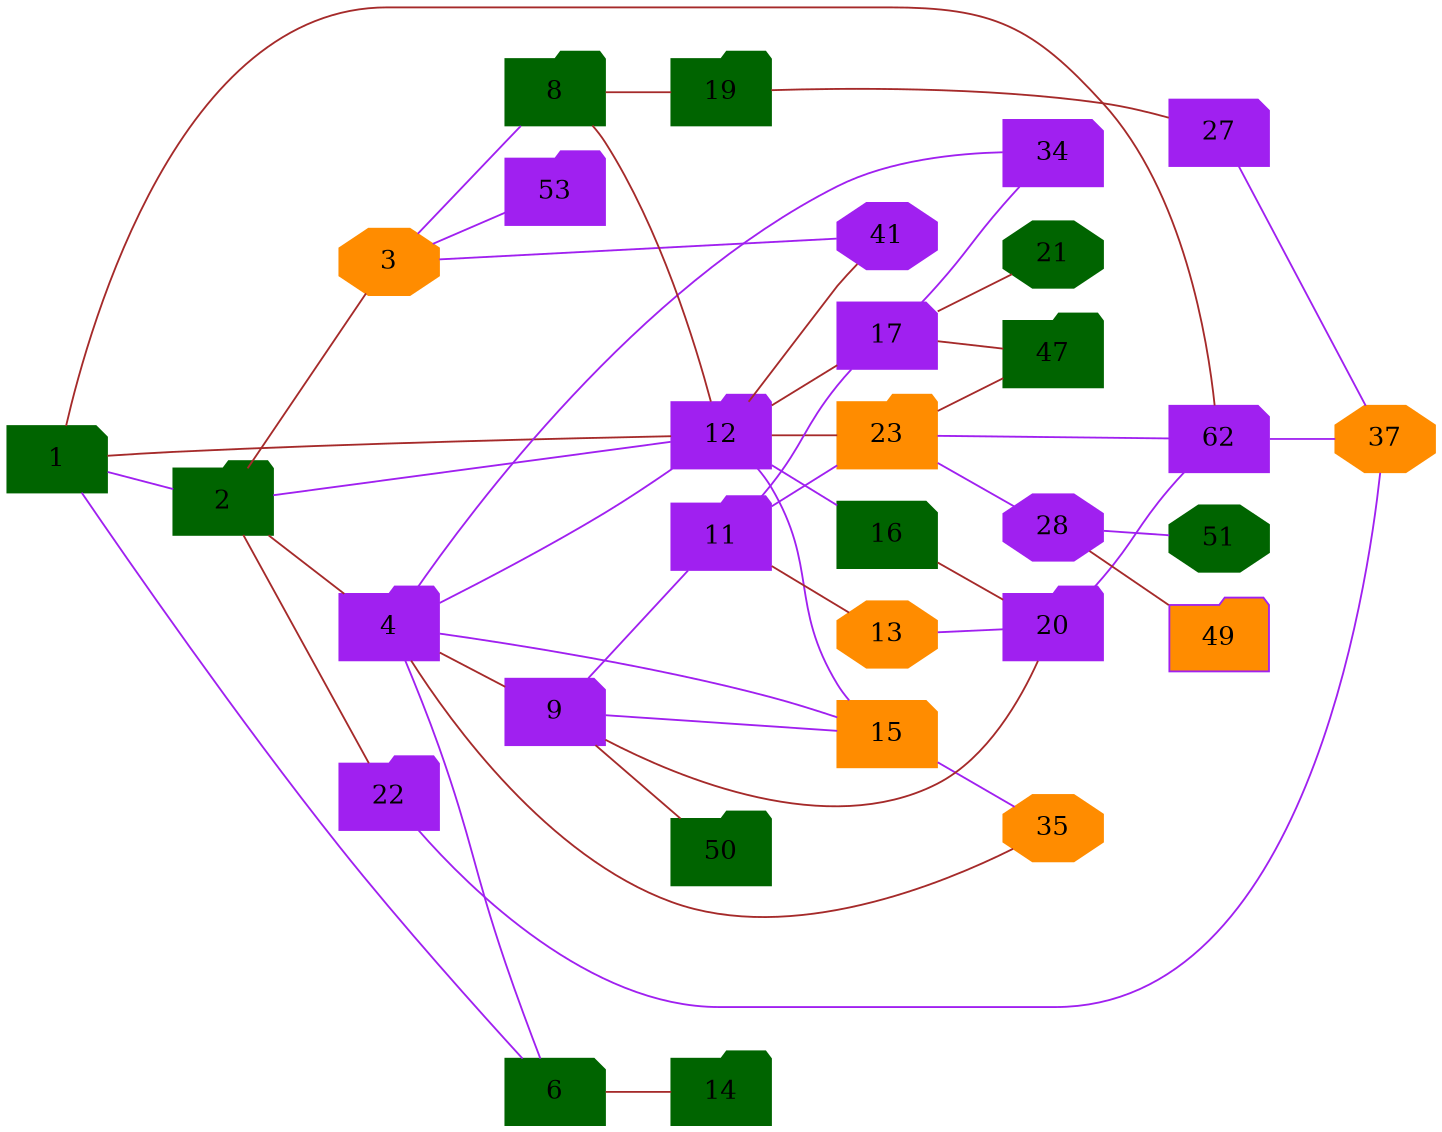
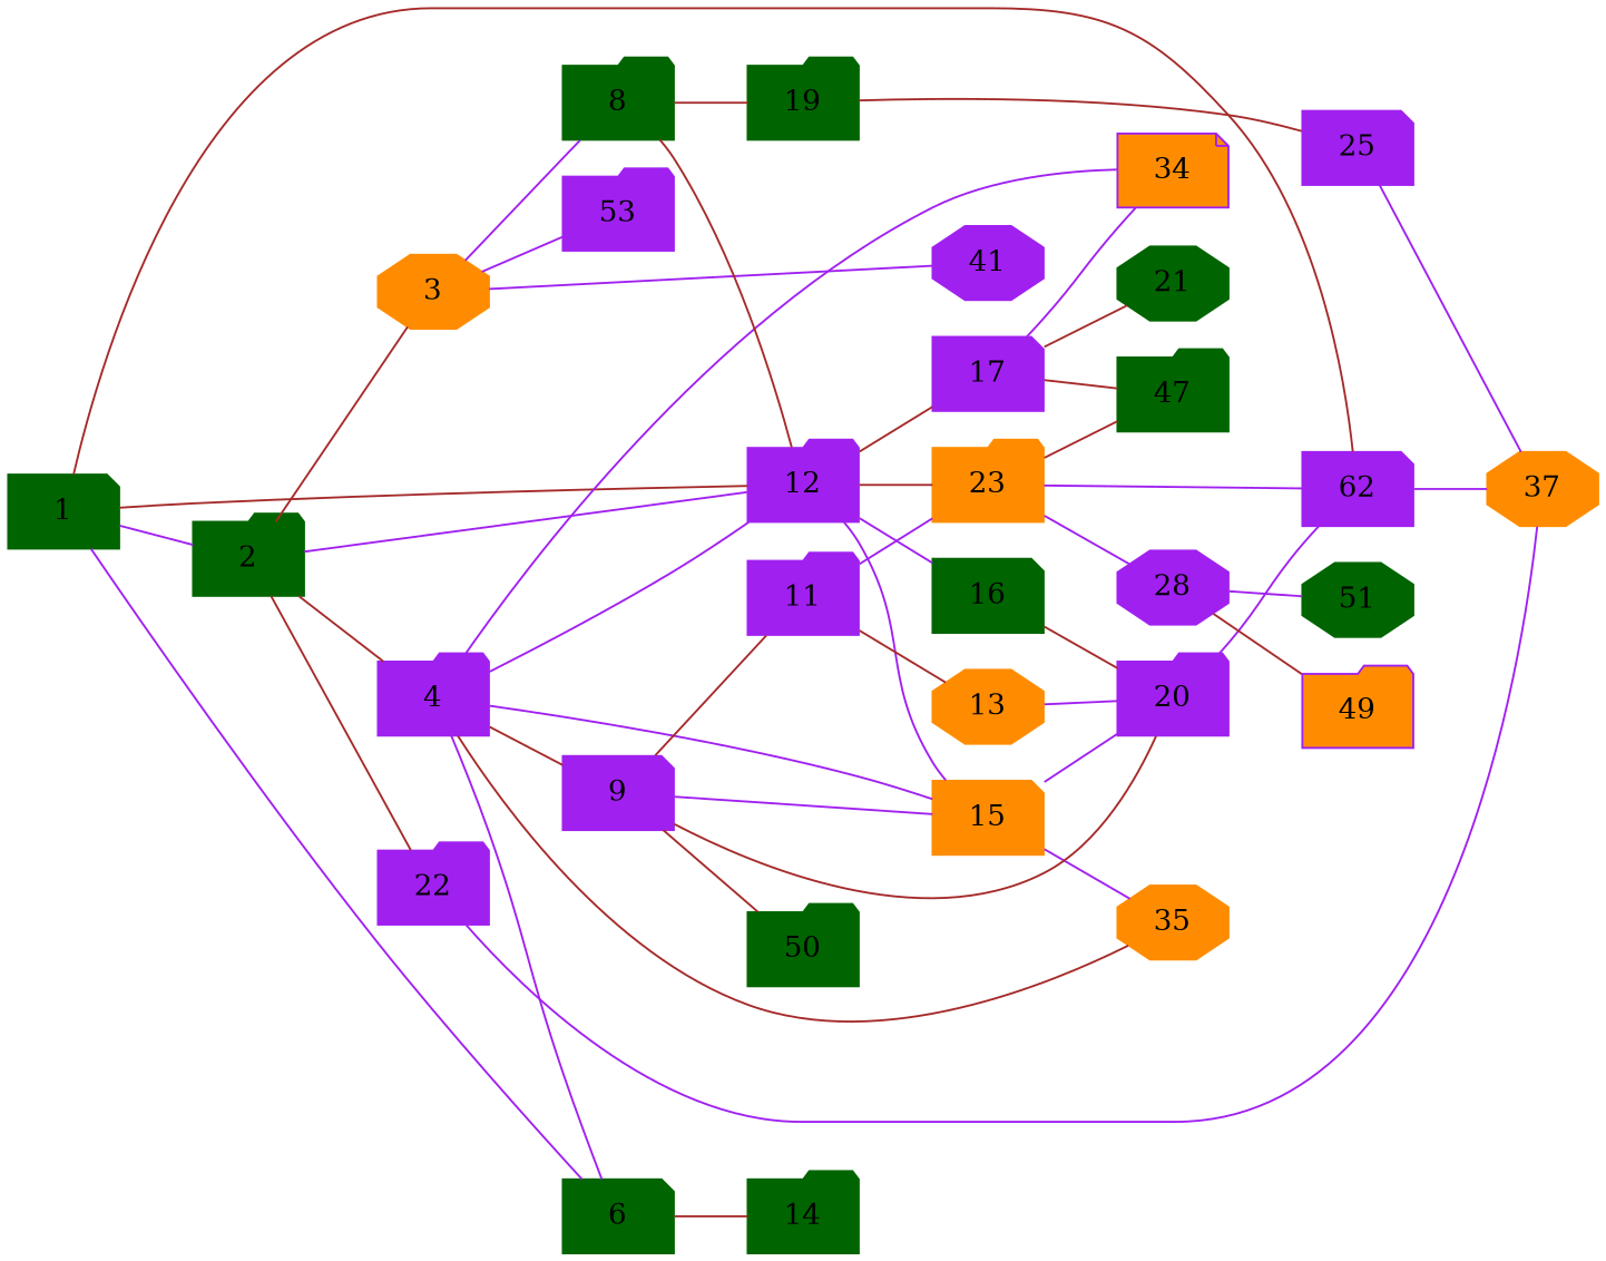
  graph {
    rankdir=LR
    node [color=purple shape=folder style=filled]
    edge [color=purple]
    1 [color=darkgreen shape=note super="+7"]
    2 [color=darkgreen super="+29"]
    6 [color=darkgreen shape=note super="+18"]
    12 [super="+43"]
    n5 [label=62 shape=note super="+40"]
    3 [color=darkorange shape=octagon super="+5"]
    4 [super="+31"]
    22
    14 [color=darkgreen]
    41 [shape=octagon super="+42"]
    15 [color=darkorange shape=note super="+30"]
    17 [shape=note super="+26"]
    23 [color=darkorange super="+24"]
    16 [color=darkgreen shape=note]
    37 [color=darkorange shape=octagon]
    8 [color=darkgreen super="+39"]
    53
    9 [shape=note super="+10"]
-   34 [shape=note super="+48"]
+   34 [shape=note super="+48" fillcolor=darkorange]
    35 [color=darkorange shape=octagon super="+38"]
    19 [color=darkgreen super="+25"]
    11
    50 [color=darkgreen]
    20 [super="+36"]
-   27 [shape=note super="+52"]
+   27 [shape=note super="+52" label=25]
    13 [color=darkorange shape=octagon super="+46"]
    21 [color=darkgreen shape=octagon super="+45"]
    47 [color=darkgreen]
    28 [shape=octagon]
    49 [fillcolor=darkorange]
    51 [color=darkgreen shape=octagon]
    1 -- 2
    1 -- 6
    1 -- 12 [color=brown]
    1 -- n5 [color=brown]
    2 -- 12
    2 -- 3 [color=brown]
    2 -- 4 [color=brown]
    2 -- 22 [color=brown]
    6 -- 14 [color=brown]
-   12 -- 41 [color=brown]
    12 -- 15
    12 -- 17 [color=brown]
    12 -- 23 [color=brown]
    12 -- 16
    n5 -- 37
    3 -- 41
    3 -- 8
    3 -- 53
    4 -- 6
    4 -- 12
    4 -- 15
    4 -- 9 [color=brown]
    4 -- 34
    4 -- 35 [color=brown]
    22 -- 37
    15 -- 35
+   15 -- 20
    17 -- 34
    17 -- 21 [color=brown]
    17 -- 47 [color=brown]
    23 -- n5
    23 -- 47 [color=brown]
    23 -- 28
    16 -- 20 [color=brown]
    8 -- 12 [color=brown]
    8 -- 19 [color=brown]
    9 -- 15
-   9 -- 11
+   9 -- 11 [color=brown]
    9 -- 50 [color=brown]
    9 -- 20 [color=brown]
    19 -- 27 [color=brown]
-   11 -- 17
    11 -- 23
    11 -- 13 [color=brown]
    20 -- n5 [weight=3]
    27 -- 37
    13 -- 20
    28 -- 49 [color=brown]
    28 -- 51
  }
